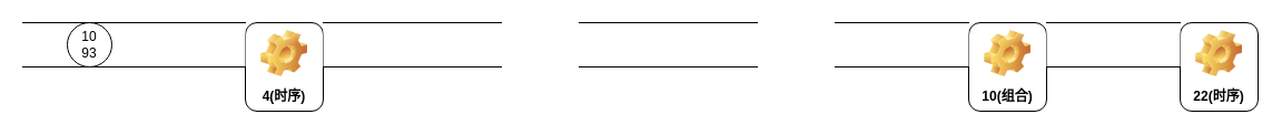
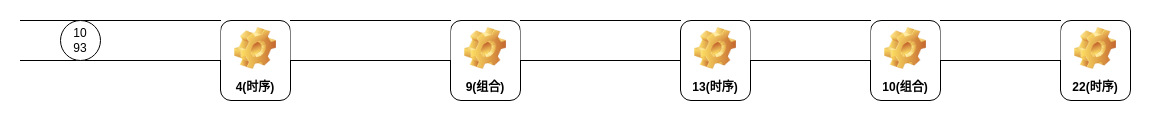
  <mxCell id="0" />
  <mxCell id="1" parent="0" />
  <mxCell id="2" value="4(时序)" style="label;whiteSpace=wrap;html=1;align=center;verticalAlign=bottom;spacingLeft=0;spacingBottom=4;imageAlign=center;imageVerticalAlign=top;image=img/clipart/Gear_128x128.png" vertex="1" parent="1"><mxGeometry x="220" y="20" width="70" height="80" as="geometry" /></mxCell>
+ <mxCell id="3" value="9(组合)" style="label;whiteSpace=wrap;html=1;align=center;verticalAlign=bottom;spacingLeft=0;spacingBottom=4;imageAlign=center;imageVerticalAlign=top;image=img/clipart/Gear_128x128.png" vertex="1" parent="1"><mxGeometry x="450" y="20" width="70" height="80" as="geometry" /></mxCell>
  <mxCell id="4" value="" style="html=1;dashed=0;whiteSpace=wrap;shape=partialRectangle;right=0;left=0;" vertex="1" parent="1"><mxGeometry x="20" y="20" width="200" height="40" as="geometry" /></mxCell>
  <mxCell id="5" value="10&lt;div&gt;93&lt;/div&gt;" style="ellipse;whiteSpace=wrap;html=1;" vertex="1" parent="1"><mxGeometry x="60" y="20" width="40" height="40" as="geometry" /></mxCell>
  <mxCell id="6" value="" style="html=1;dashed=0;whiteSpace=wrap;shape=partialRectangle;right=0;left=0;" vertex="1" parent="1"><mxGeometry x="290" y="20" width="160" height="40" as="geometry" /></mxCell>
  <mxCell id="7" value="" style="html=1;dashed=0;whiteSpace=wrap;shape=partialRectangle;right=0;left=0;" vertex="1" parent="1"><mxGeometry x="520" y="20" width="160" height="40" as="geometry" /></mxCell>
+ <mxCell id="8" value="13(时序)" style="label;whiteSpace=wrap;html=1;align=center;verticalAlign=bottom;spacingLeft=0;spacingBottom=4;imageAlign=center;imageVerticalAlign=top;image=img/clipart/Gear_128x128.png" vertex="1" parent="1"><mxGeometry x="680" y="20" width="70" height="80" as="geometry" /></mxCell>
  <mxCell id="9" value="22(时序)" style="label;whiteSpace=wrap;html=1;align=center;verticalAlign=bottom;spacingLeft=0;spacingBottom=4;imageAlign=center;imageVerticalAlign=top;image=img/clipart/Gear_128x128.png" vertex="1" parent="1"><mxGeometry x="1060" y="20" width="70" height="80" as="geometry" /></mxCell>
  <mxCell id="10" value="10(组合)" style="label;whiteSpace=wrap;html=1;align=center;verticalAlign=bottom;spacingLeft=0;spacingBottom=4;imageAlign=center;imageVerticalAlign=top;image=img/clipart/Gear_128x128.png" vertex="1" parent="1"><mxGeometry x="870" y="20" width="70" height="80" as="geometry" /></mxCell>
  <mxCell id="11" value="" style="html=1;dashed=0;whiteSpace=wrap;shape=partialRectangle;right=0;left=0;" vertex="1" parent="1"><mxGeometry x="750" y="20" width="120" height="40" as="geometry" /></mxCell>
  <mxCell id="12" value="" style="html=1;dashed=0;whiteSpace=wrap;shape=partialRectangle;right=0;left=0;" vertex="1" parent="1"><mxGeometry x="940" y="20" width="120" height="40" as="geometry" /></mxCell>
